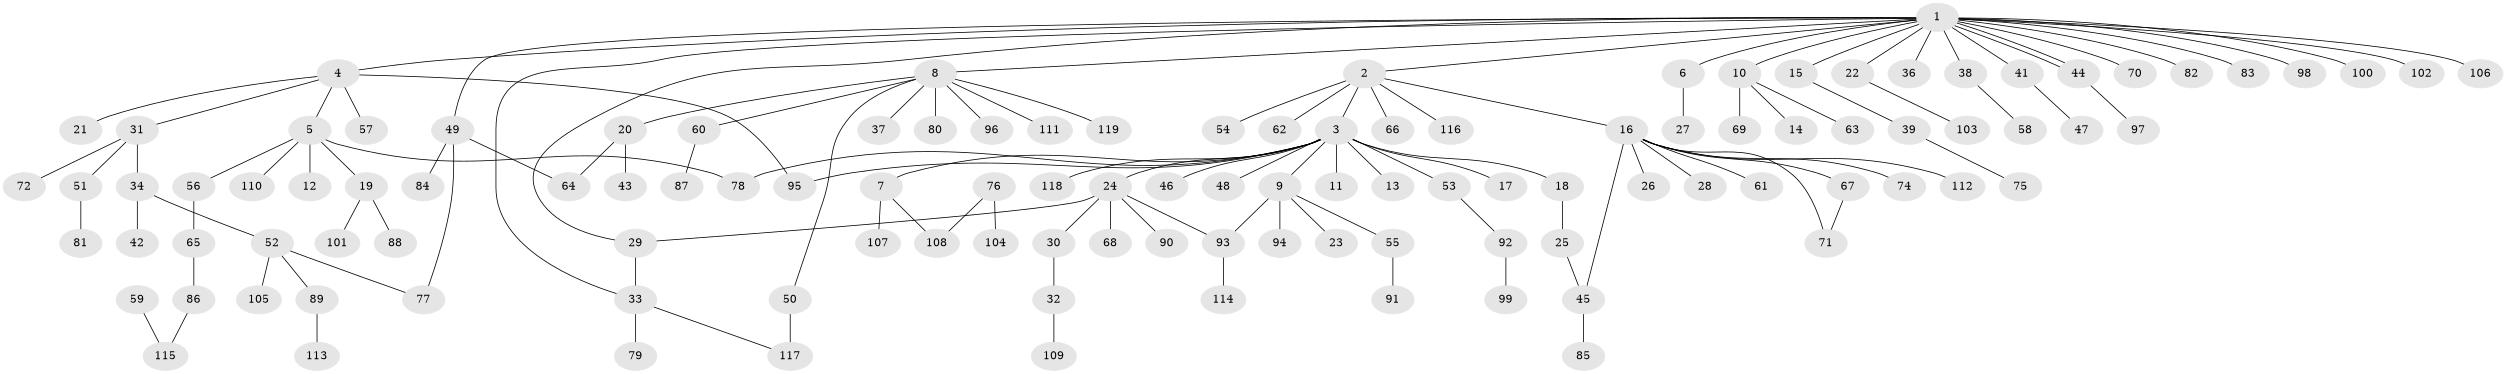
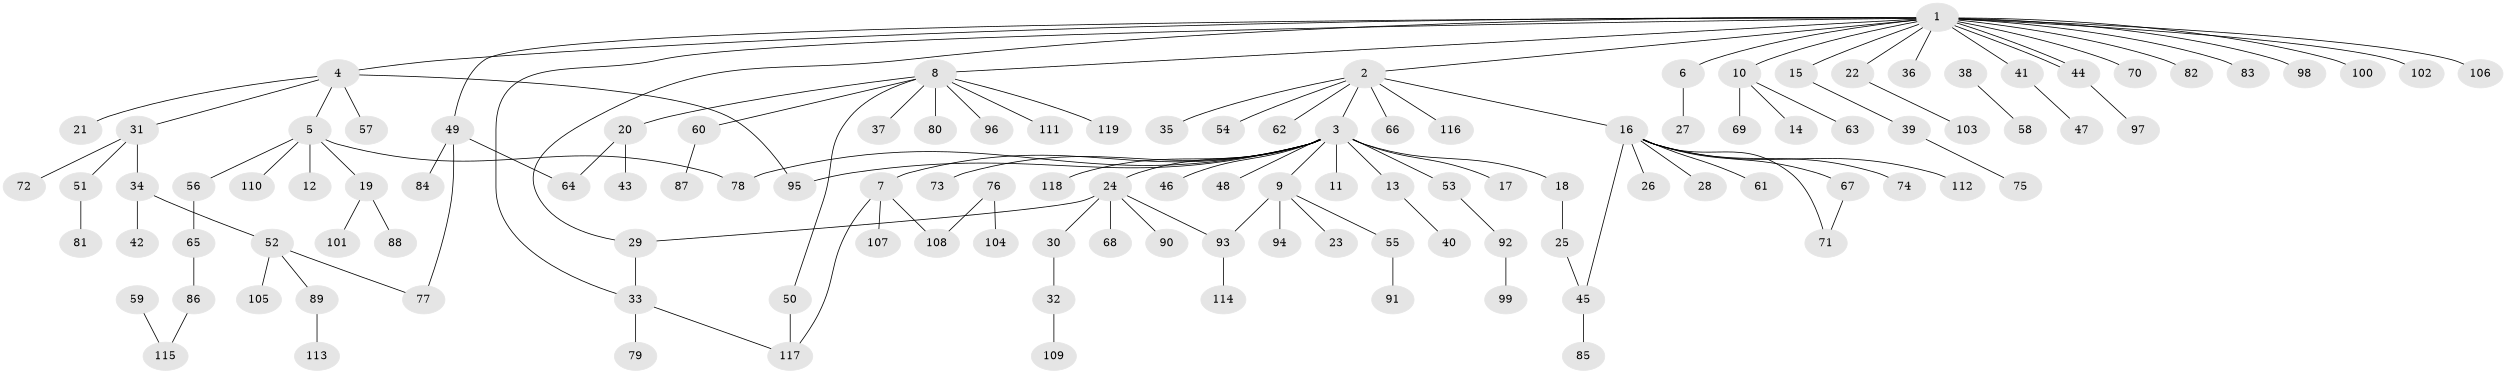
  graph {
    node [color=gray90 style=filled]
    1
    2
    4
    6
    8
    10
    15
    22
    29
    33
    36
    38
    41
    44
    49
    70
    82
    83
    98
    100
    102
    106
    3
    16
+   35
    54
    62
    66
    116
    95
    5
    21
    31
    57
    27
    20
    37
    50
    60
    80
    96
    111
    119
    14
    63
    69
    39
    103
    117
    79
    58
    47
    97
    64
    77
    84
    7
    9
    11
    13
    17
    18
    24
    46
    48
    53
+   73
    78
    118
    26
    28
    45
    61
    67
    74
    112
    71
    107
    108
    23
    55
    93
    94
+   40
    25
    30
    68
    90
    92
    12
    19
    56
    110
    34
    51
    72
    88
    101
    65
    43
    87
    91
    114
    75
    85
    59
    115
    32
    109
    42
    52
    81
    89
    105
    113
    99
    86
    76
    104
    1 -- 2
    1 -- 4
    1 -- 6
    1 -- 8
    1 -- 10
    1 -- 15
    1 -- 22
    1 -- 29
    1 -- 33
    1 -- 36
-   1 -- 38
    1 -- 41
    1 -- 44
    1 -- 44
    1 -- 49
    1 -- 70
    1 -- 82
    1 -- 83
    1 -- 98
    1 -- 100
    1 -- 102
    1 -- 106
    2 -- 3
    2 -- 16
+   2 -- 35
    2 -- 54
    2 -- 62
    2 -- 66
    2 -- 116
    4 -- 95
    4 -- 5
    4 -- 21
    4 -- 31
    4 -- 57
    6 -- 27
    8 -- 20
    8 -- 37
    8 -- 50
    8 -- 60
    8 -- 80
    8 -- 96
    8 -- 111
    8 -- 119
    10 -- 14
    10 -- 63
    10 -- 69
    15 -- 39
    22 -- 103
    29 -- 33
    33 -- 117
    33 -- 79
    38 -- 58
    41 -- 47
    44 -- 97
    49 -- 64
    49 -- 77
    49 -- 84
    3 -- 95
    3 -- 7
    3 -- 9
    3 -- 11
    3 -- 13
    3 -- 17
    3 -- 18
    3 -- 24
    3 -- 46
    3 -- 48
    3 -- 53
+   3 -- 73
    3 -- 78
    3 -- 118
    16 -- 26
    16 -- 28
    16 -- 45
    16 -- 61
    16 -- 67
    16 -- 74
    16 -- 112
    16 -- 71
    5 -- 78
    5 -- 12
    5 -- 19
    5 -- 56
    5 -- 110
    31 -- 34
    31 -- 51
    31 -- 72
    20 -- 64
    20 -- 43
    50 -- 117
    60 -- 87
    39 -- 75
+   7 -- 117
    7 -- 107
    7 -- 108
    9 -- 23
    9 -- 55
    9 -- 93
    9 -- 94
+   13 -- 40
    18 -- 25
    24 -- 29
    24 -- 93
    24 -- 30
    24 -- 68
    24 -- 90
    53 -- 92
    45 -- 85
    67 -- 71
    55 -- 91
    93 -- 114
    25 -- 45
    30 -- 32
    92 -- 99
    19 -- 88
    19 -- 101
    56 -- 65
    34 -- 42
    34 -- 52
    51 -- 81
    65 -- 86
    59 -- 115
    32 -- 109
    52 -- 77
    52 -- 89
    52 -- 105
    89 -- 113
    86 -- 115
    76 -- 108
    76 -- 104
  }
